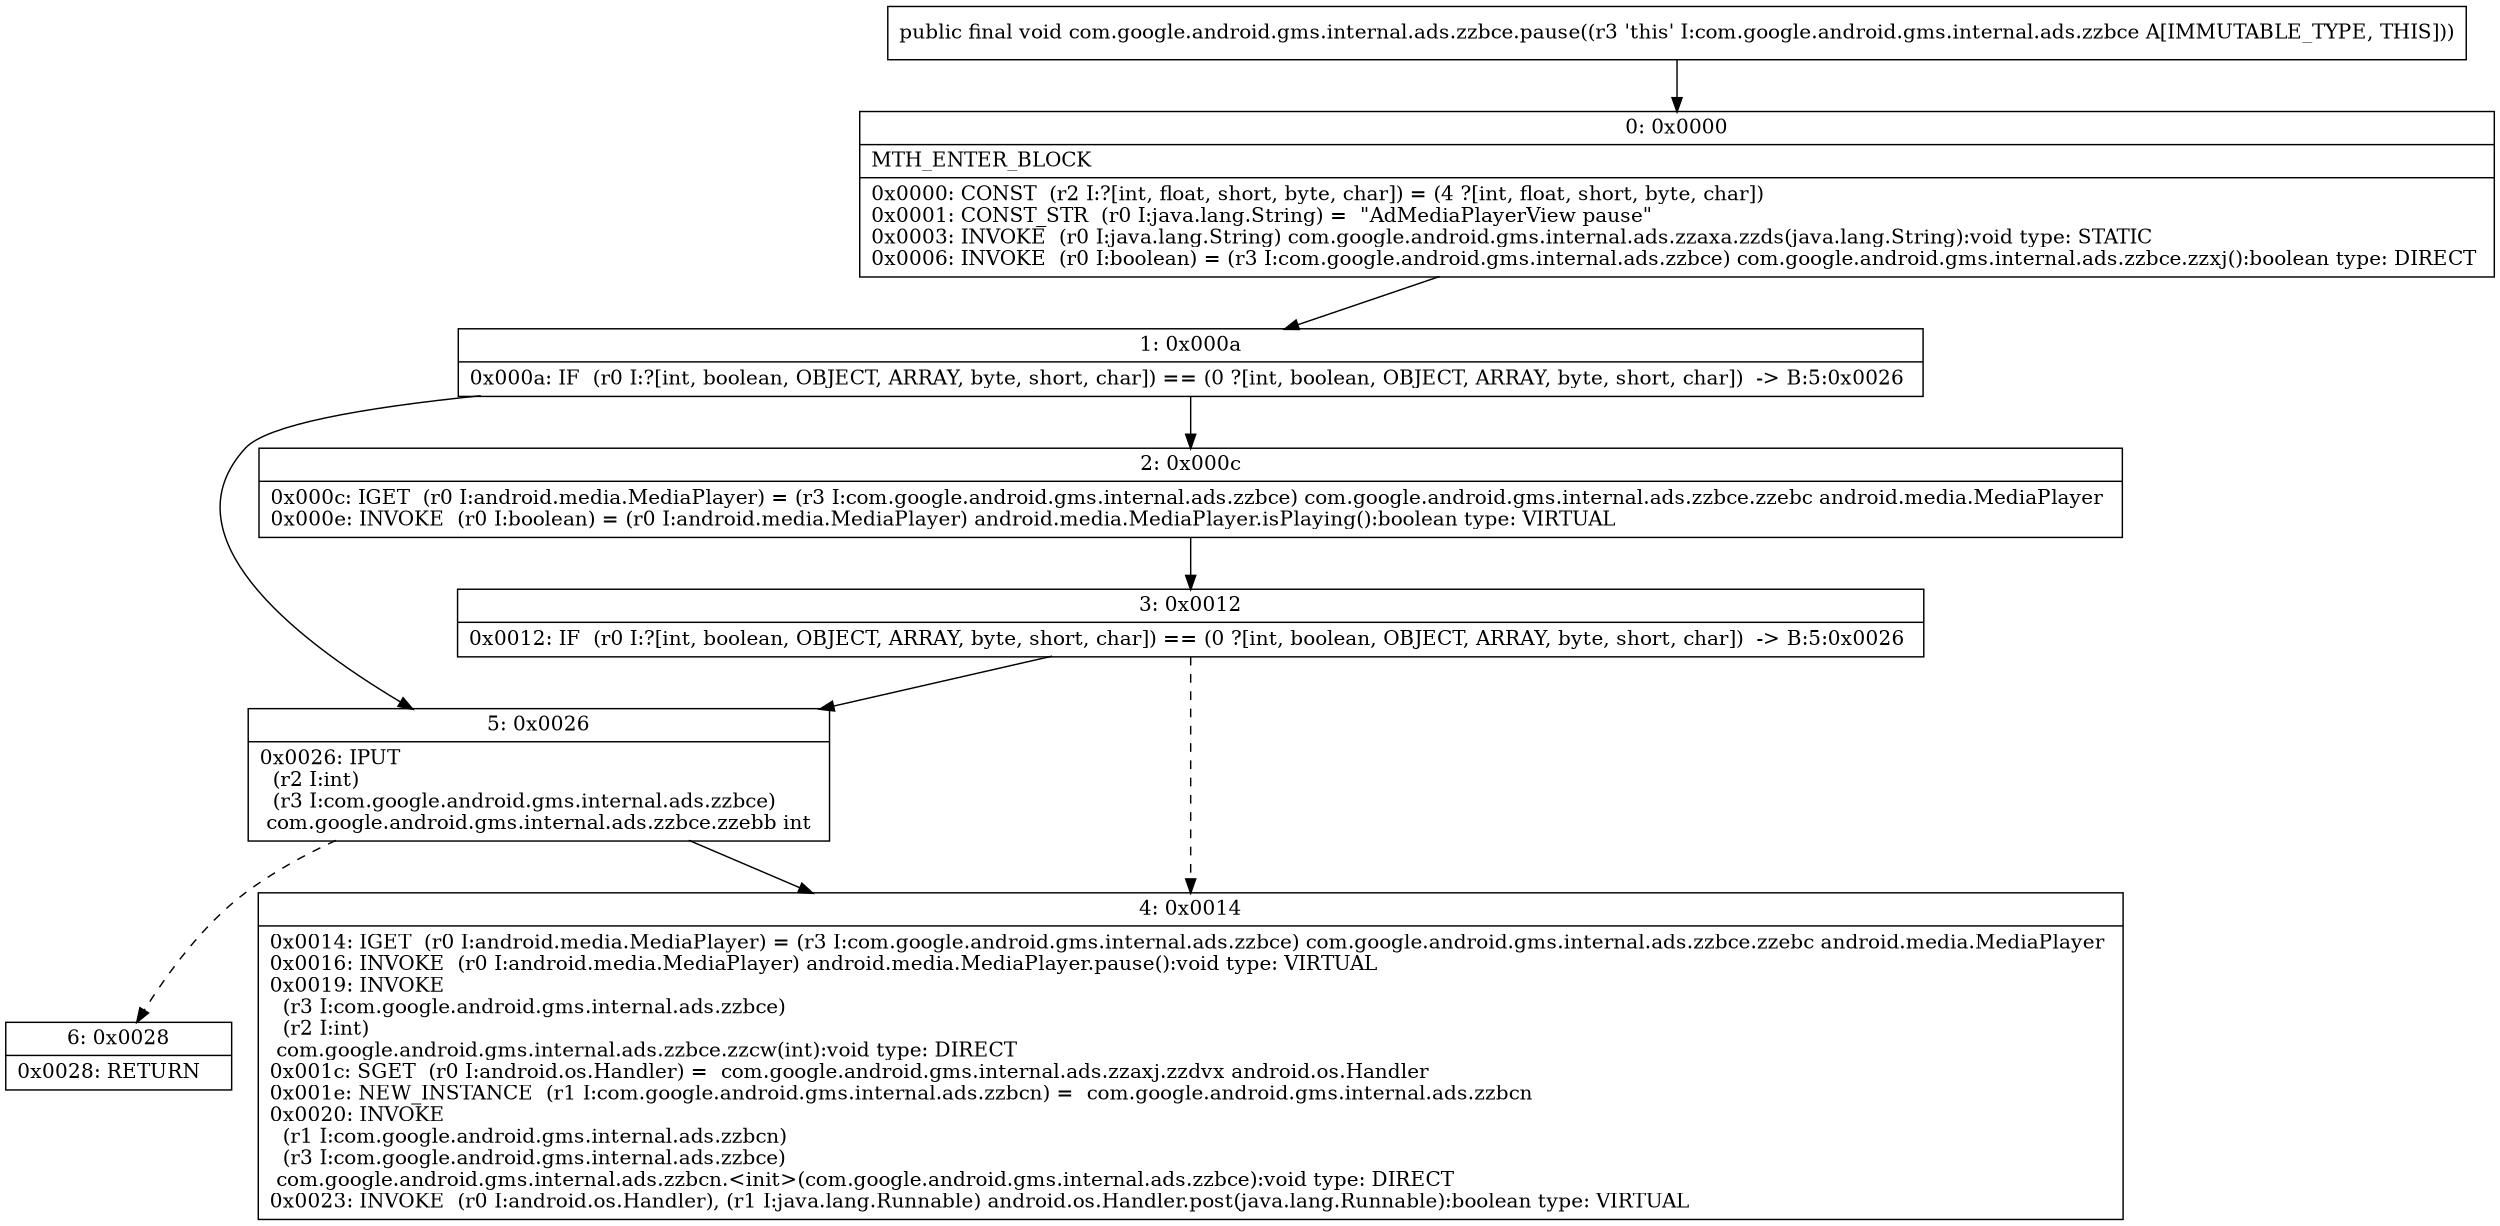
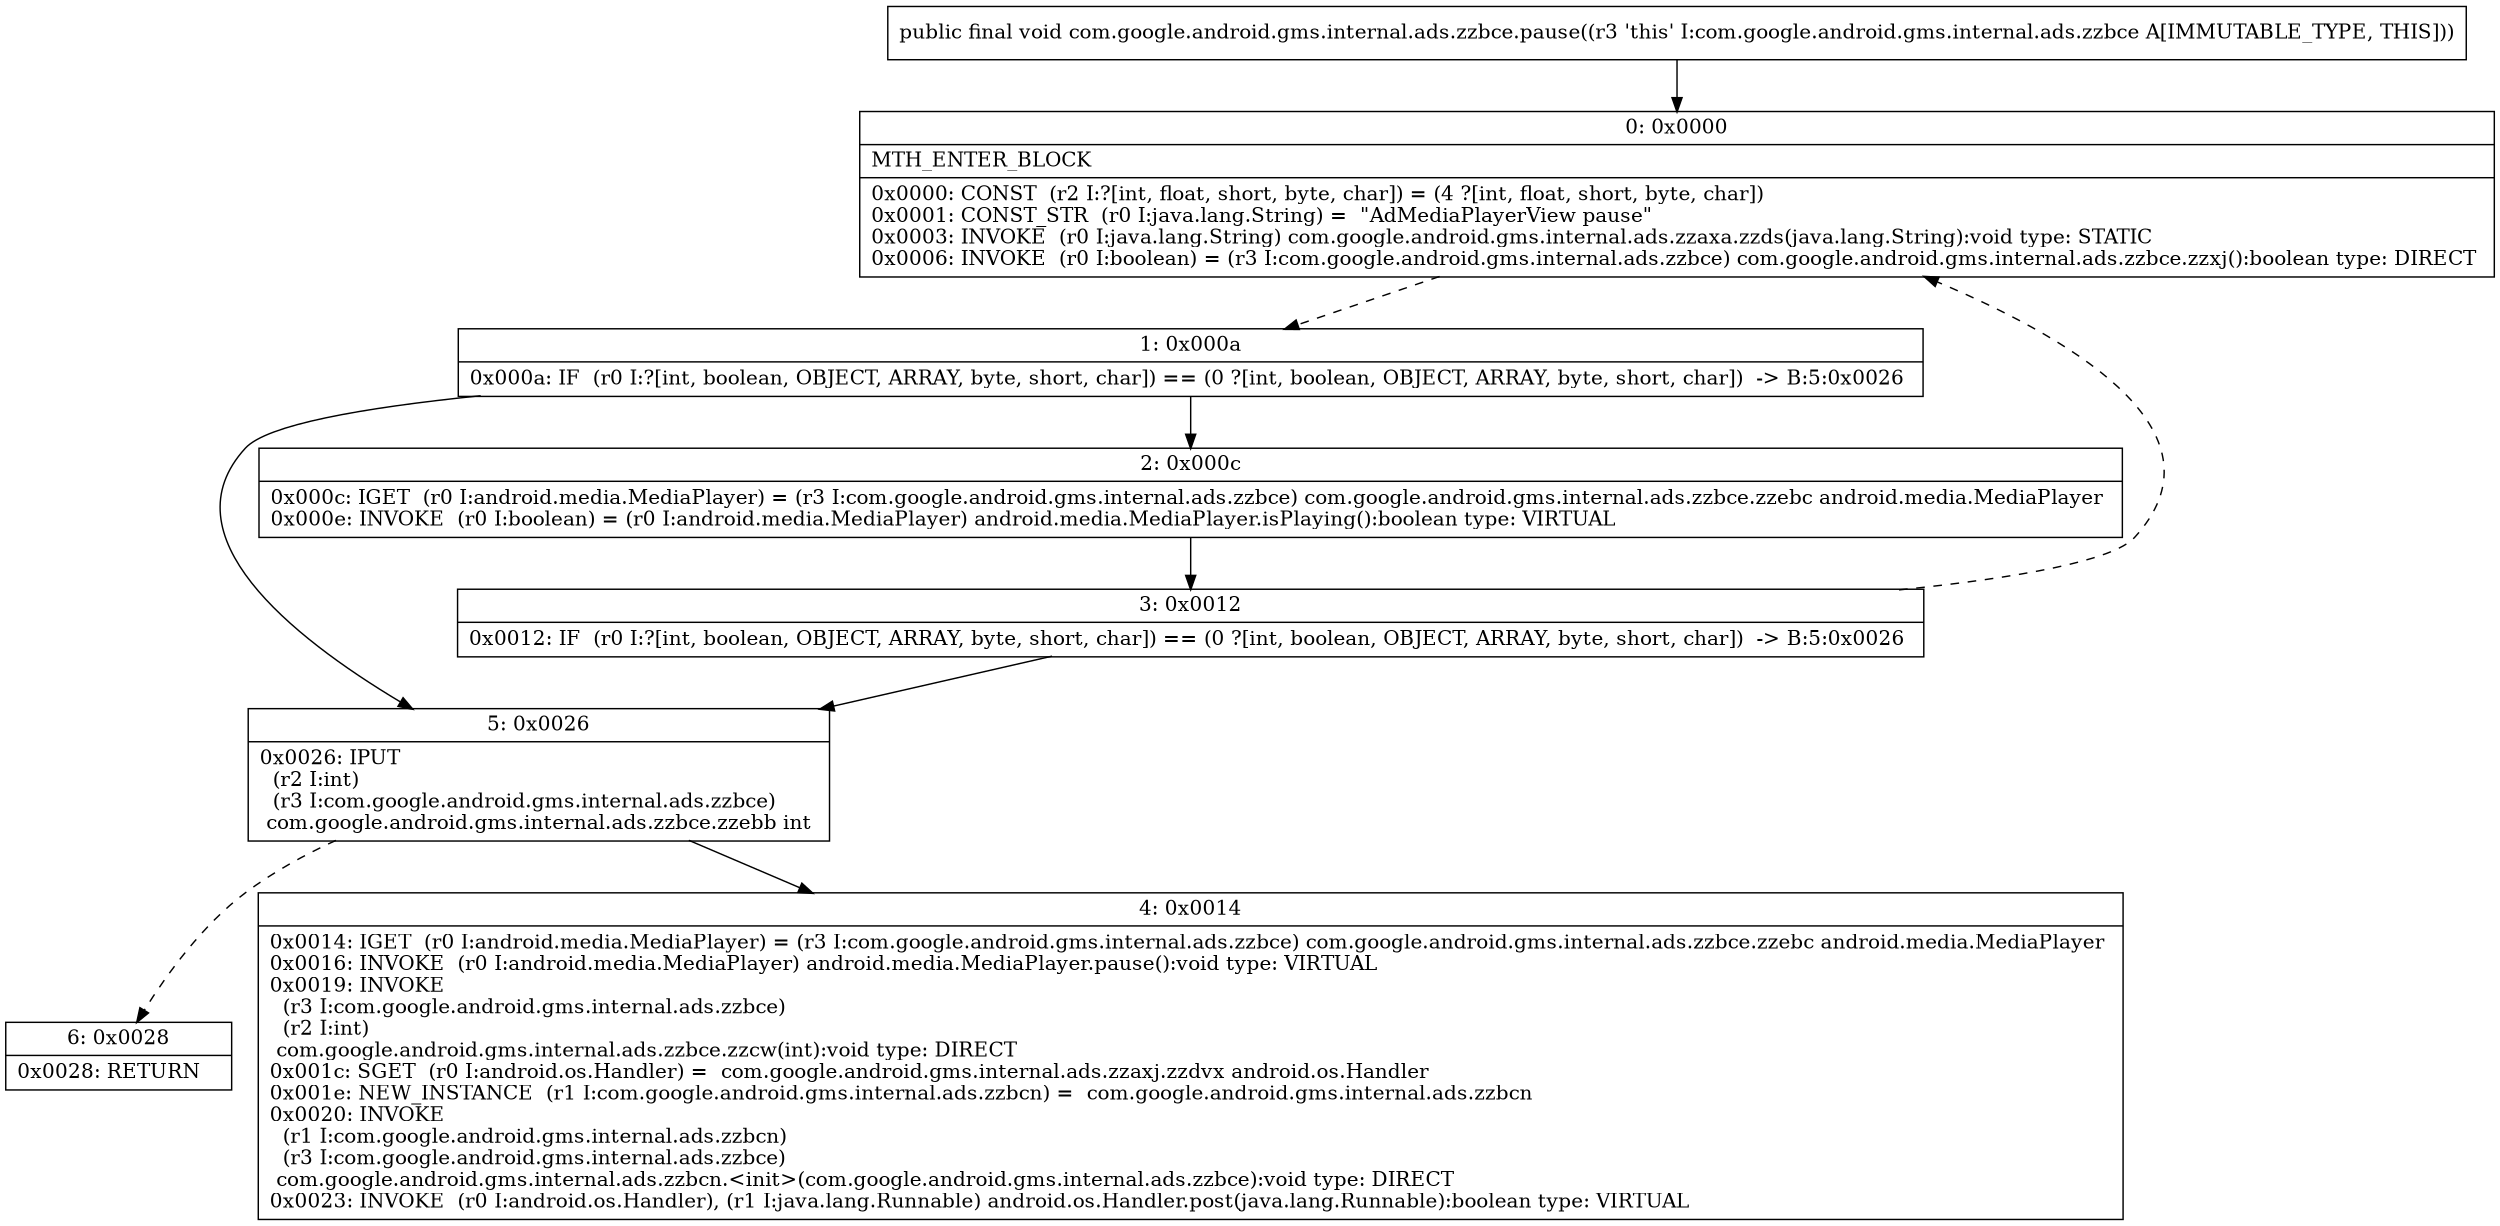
  digraph {
    node [shape=record]
    n1 [label="{0\:\ 0x0000|MTH_ENTER_BLOCK\l|0x0000: CONST  (r2 I:?[int, float, short, byte, char]) = (4 ?[int, float, short, byte, char]) \l0x0001: CONST_STR  (r0 I:java.lang.String) =  \"AdMediaPlayerView pause\" \l0x0003: INVOKE  (r0 I:java.lang.String) com.google.android.gms.internal.ads.zzaxa.zzds(java.lang.String):void type: STATIC \l0x0006: INVOKE  (r0 I:boolean) = (r3 I:com.google.android.gms.internal.ads.zzbce) com.google.android.gms.internal.ads.zzbce.zzxj():boolean type: DIRECT \l}"]
    n2 [label="{1\:\ 0x000a|0x000a: IF  (r0 I:?[int, boolean, OBJECT, ARRAY, byte, short, char]) == (0 ?[int, boolean, OBJECT, ARRAY, byte, short, char])  \-\> B:5:0x0026 \l}"]
    n3 [label="{2\:\ 0x000c|0x000c: IGET  (r0 I:android.media.MediaPlayer) = (r3 I:com.google.android.gms.internal.ads.zzbce) com.google.android.gms.internal.ads.zzbce.zzebc android.media.MediaPlayer \l0x000e: INVOKE  (r0 I:boolean) = (r0 I:android.media.MediaPlayer) android.media.MediaPlayer.isPlaying():boolean type: VIRTUAL \l}"]
    n4 [label="{5\:\ 0x0026|0x0026: IPUT  \l  (r2 I:int)\l  (r3 I:com.google.android.gms.internal.ads.zzbce)\l com.google.android.gms.internal.ads.zzbce.zzebb int \l}"]
    n5 [label="{3\:\ 0x0012|0x0012: IF  (r0 I:?[int, boolean, OBJECT, ARRAY, byte, short, char]) == (0 ?[int, boolean, OBJECT, ARRAY, byte, short, char])  \-\> B:5:0x0026 \l}"]
    n6 [label="{4\:\ 0x0014|0x0014: IGET  (r0 I:android.media.MediaPlayer) = (r3 I:com.google.android.gms.internal.ads.zzbce) com.google.android.gms.internal.ads.zzbce.zzebc android.media.MediaPlayer \l0x0016: INVOKE  (r0 I:android.media.MediaPlayer) android.media.MediaPlayer.pause():void type: VIRTUAL \l0x0019: INVOKE  \l  (r3 I:com.google.android.gms.internal.ads.zzbce)\l  (r2 I:int)\l com.google.android.gms.internal.ads.zzbce.zzcw(int):void type: DIRECT \l0x001c: SGET  (r0 I:android.os.Handler) =  com.google.android.gms.internal.ads.zzaxj.zzdvx android.os.Handler \l0x001e: NEW_INSTANCE  (r1 I:com.google.android.gms.internal.ads.zzbcn) =  com.google.android.gms.internal.ads.zzbcn \l0x0020: INVOKE  \l  (r1 I:com.google.android.gms.internal.ads.zzbcn)\l  (r3 I:com.google.android.gms.internal.ads.zzbce)\l com.google.android.gms.internal.ads.zzbcn.\<init\>(com.google.android.gms.internal.ads.zzbce):void type: DIRECT \l0x0023: INVOKE  (r0 I:android.os.Handler), (r1 I:java.lang.Runnable) android.os.Handler.post(java.lang.Runnable):boolean type: VIRTUAL \l}"]
    n7 [label="{6\:\ 0x0028|0x0028: RETURN   \l}"]
    n8 [label="{public final void com.google.android.gms.internal.ads.zzbce.pause((r3 'this' I:com.google.android.gms.internal.ads.zzbce A[IMMUTABLE_TYPE, THIS])) }"]
-   n1 -> n2
+   n1 -> n2 [style=dashed]
    n2 -> n3 [style=solid]
    n2 -> n4
    n3 -> n5
    n4 -> n6
    n4 -> n7 [style=dashed]
    n5 -> n4
-   n5 -> n6 [style=dashed]
+   n5 -> n1 [style=dashed]
    n8 -> n1
  }
